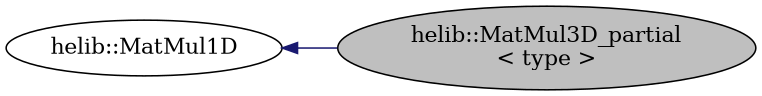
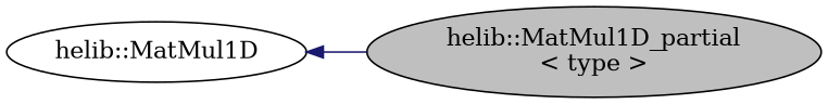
  digraph {
    rankdir=LR
    node [color=black style=filled]
-   n1 [fillcolor=grey75 fontcolor=black label="helib::MatMul3D_partial\l\< type \>"]
+   n1 [fillcolor=grey75 fontcolor=black label="helib::MatMul1D_partial\l\< type \>"]
    n2 [fillcolor=white label="helib::MatMul1D"]
    n2 -> n1 [color=midnightblue dir=back style=solid]
  }
